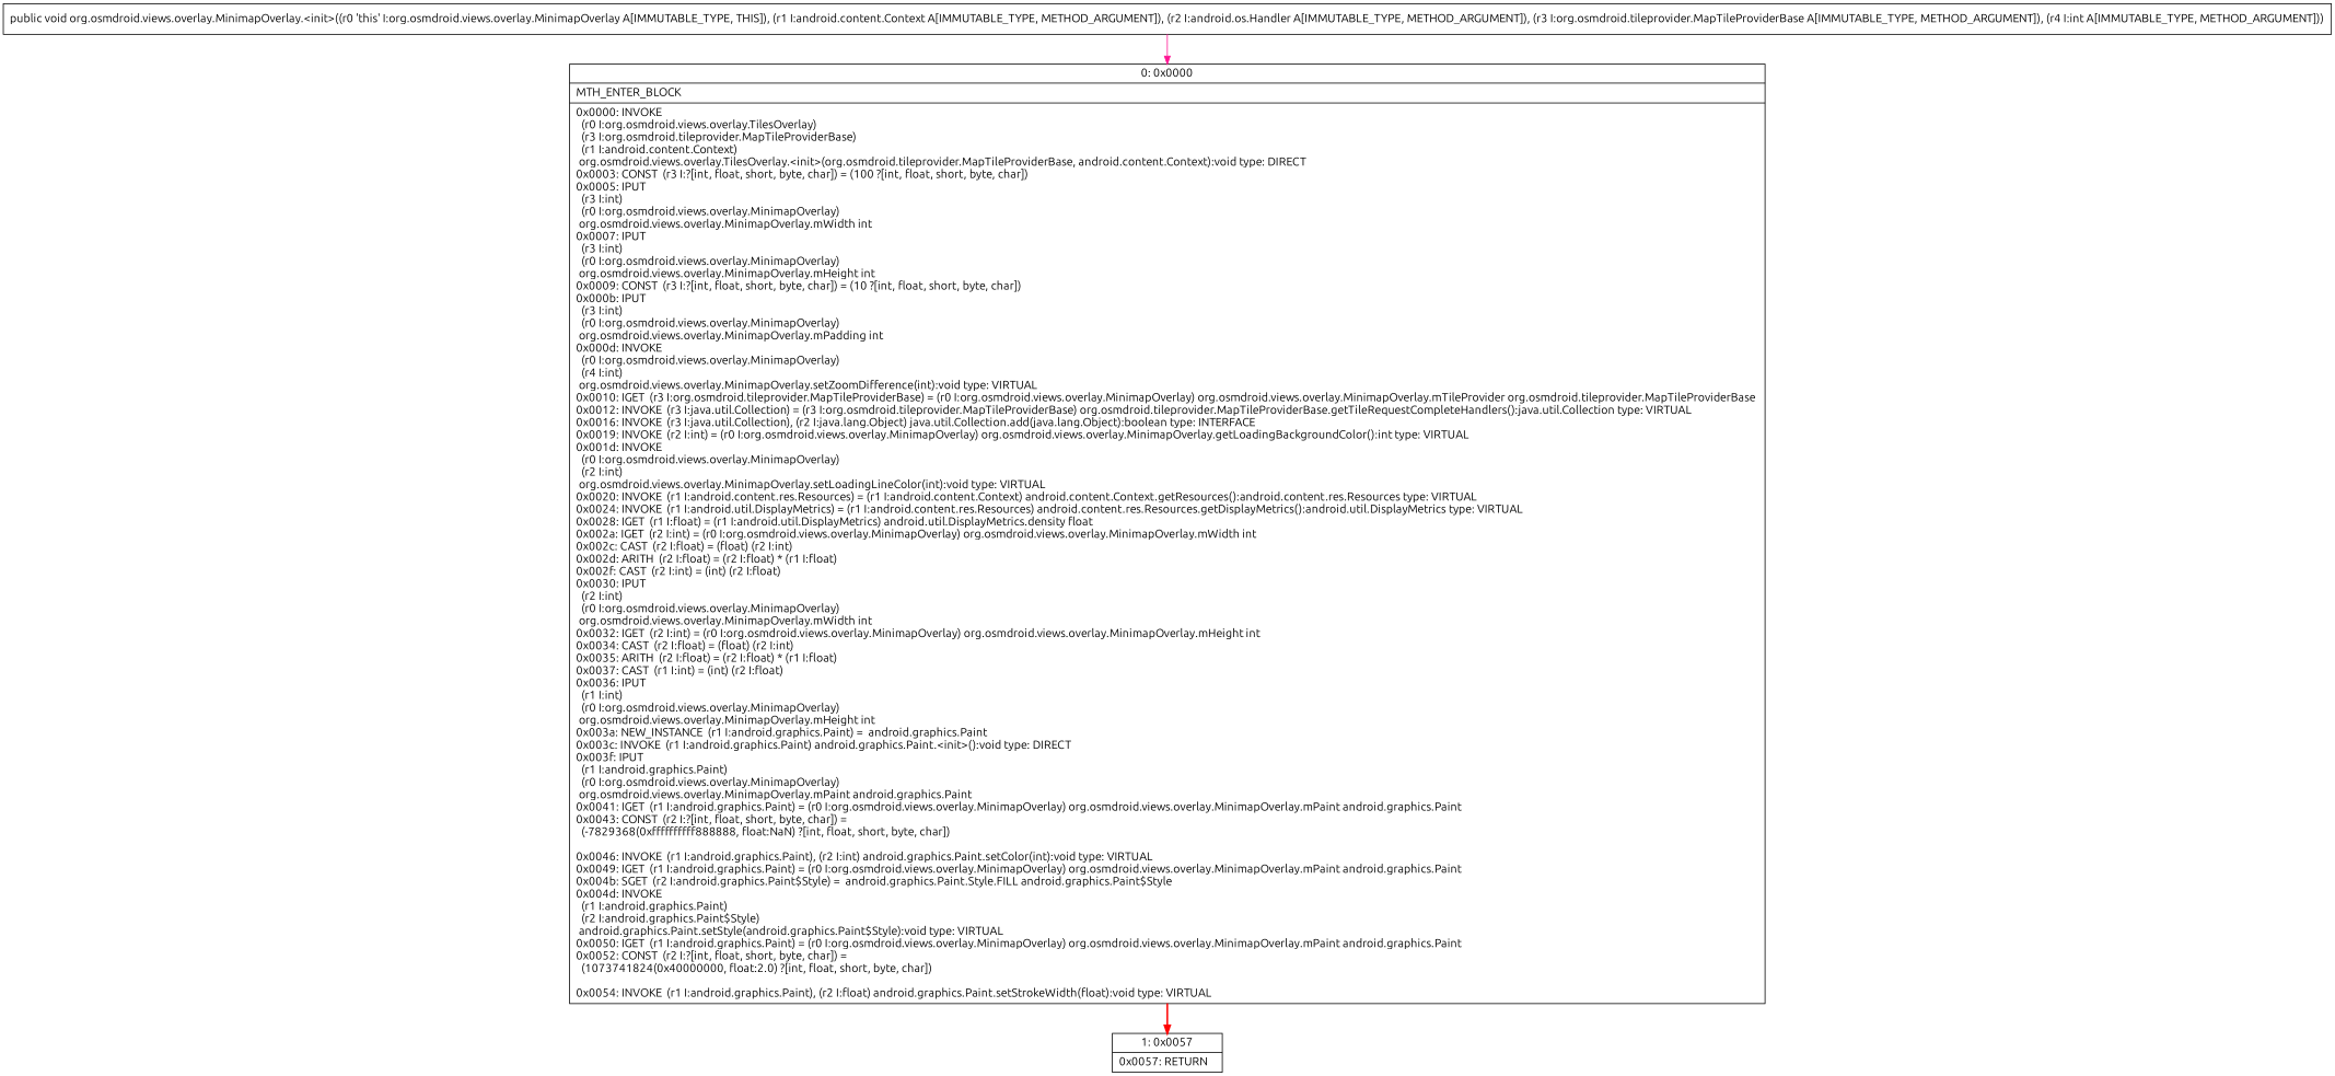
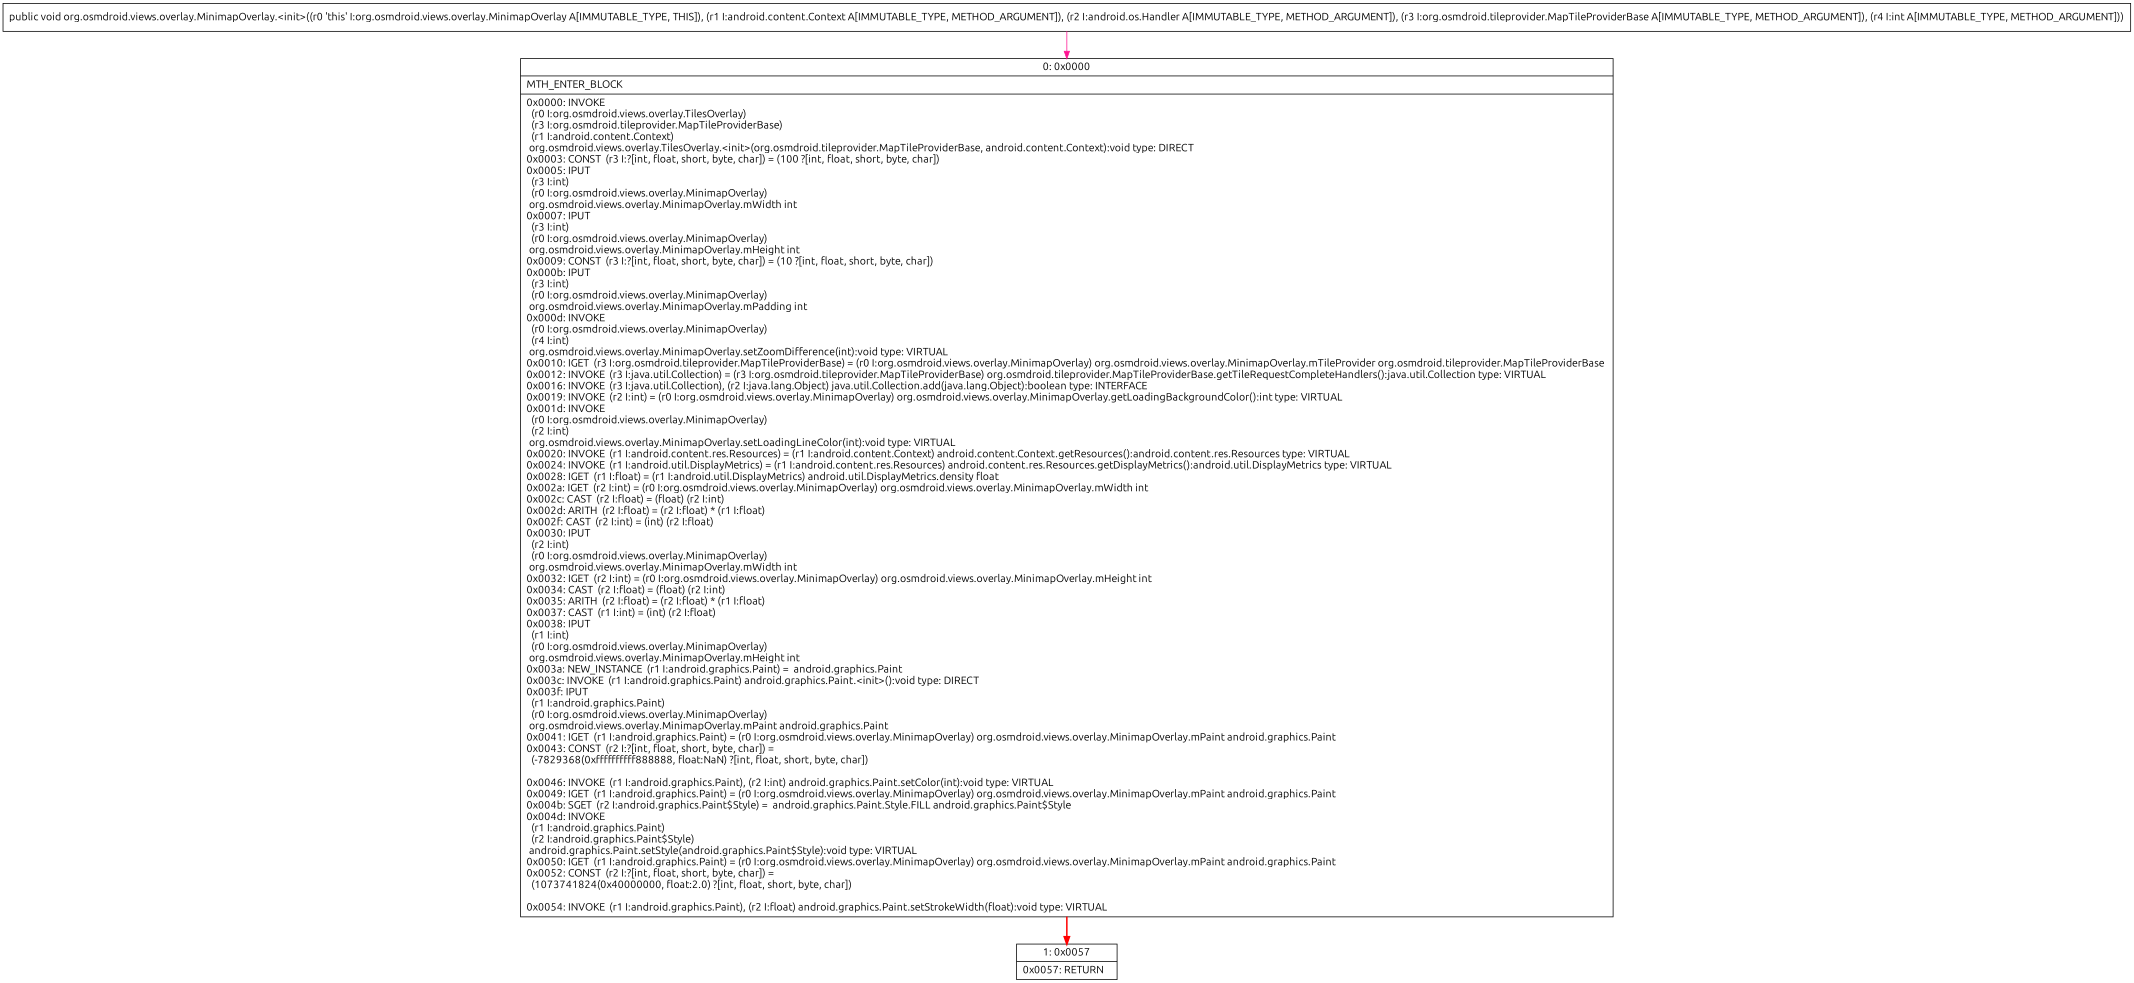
  digraph {
    fontname=Ubuntu
    node [shape=record fontname=Ubuntu]
    edge [fontname=Ubuntu]
-   n1 [label="{0\:\ 0x0000|MTH_ENTER_BLOCK\l|0x0000: INVOKE  \l  (r0 I:org.osmdroid.views.overlay.TilesOverlay)\l  (r3 I:org.osmdroid.tileprovider.MapTileProviderBase)\l  (r1 I:android.content.Context)\l org.osmdroid.views.overlay.TilesOverlay.\<init\>(org.osmdroid.tileprovider.MapTileProviderBase, android.content.Context):void type: DIRECT \l0x0003: CONST  (r3 I:?[int, float, short, byte, char]) = (100 ?[int, float, short, byte, char]) \l0x0005: IPUT  \l  (r3 I:int)\l  (r0 I:org.osmdroid.views.overlay.MinimapOverlay)\l org.osmdroid.views.overlay.MinimapOverlay.mWidth int \l0x0007: IPUT  \l  (r3 I:int)\l  (r0 I:org.osmdroid.views.overlay.MinimapOverlay)\l org.osmdroid.views.overlay.MinimapOverlay.mHeight int \l0x0009: CONST  (r3 I:?[int, float, short, byte, char]) = (10 ?[int, float, short, byte, char]) \l0x000b: IPUT  \l  (r3 I:int)\l  (r0 I:org.osmdroid.views.overlay.MinimapOverlay)\l org.osmdroid.views.overlay.MinimapOverlay.mPadding int \l0x000d: INVOKE  \l  (r0 I:org.osmdroid.views.overlay.MinimapOverlay)\l  (r4 I:int)\l org.osmdroid.views.overlay.MinimapOverlay.setZoomDifference(int):void type: VIRTUAL \l0x0010: IGET  (r3 I:org.osmdroid.tileprovider.MapTileProviderBase) = (r0 I:org.osmdroid.views.overlay.MinimapOverlay) org.osmdroid.views.overlay.MinimapOverlay.mTileProvider org.osmdroid.tileprovider.MapTileProviderBase \l0x0012: INVOKE  (r3 I:java.util.Collection) = (r3 I:org.osmdroid.tileprovider.MapTileProviderBase) org.osmdroid.tileprovider.MapTileProviderBase.getTileRequestCompleteHandlers():java.util.Collection type: VIRTUAL \l0x0016: INVOKE  (r3 I:java.util.Collection), (r2 I:java.lang.Object) java.util.Collection.add(java.lang.Object):boolean type: INTERFACE \l0x0019: INVOKE  (r2 I:int) = (r0 I:org.osmdroid.views.overlay.MinimapOverlay) org.osmdroid.views.overlay.MinimapOverlay.getLoadingBackgroundColor():int type: VIRTUAL \l0x001d: INVOKE  \l  (r0 I:org.osmdroid.views.overlay.MinimapOverlay)\l  (r2 I:int)\l org.osmdroid.views.overlay.MinimapOverlay.setLoadingLineColor(int):void type: VIRTUAL \l0x0020: INVOKE  (r1 I:android.content.res.Resources) = (r1 I:android.content.Context) android.content.Context.getResources():android.content.res.Resources type: VIRTUAL \l0x0024: INVOKE  (r1 I:android.util.DisplayMetrics) = (r1 I:android.content.res.Resources) android.content.res.Resources.getDisplayMetrics():android.util.DisplayMetrics type: VIRTUAL \l0x0028: IGET  (r1 I:float) = (r1 I:android.util.DisplayMetrics) android.util.DisplayMetrics.density float \l0x002a: IGET  (r2 I:int) = (r0 I:org.osmdroid.views.overlay.MinimapOverlay) org.osmdroid.views.overlay.MinimapOverlay.mWidth int \l0x002c: CAST  (r2 I:float) = (float) (r2 I:int) \l0x002d: ARITH  (r2 I:float) = (r2 I:float) * (r1 I:float) \l0x002f: CAST  (r2 I:int) = (int) (r2 I:float) \l0x0030: IPUT  \l  (r2 I:int)\l  (r0 I:org.osmdroid.views.overlay.MinimapOverlay)\l org.osmdroid.views.overlay.MinimapOverlay.mWidth int \l0x0032: IGET  (r2 I:int) = (r0 I:org.osmdroid.views.overlay.MinimapOverlay) org.osmdroid.views.overlay.MinimapOverlay.mHeight int \l0x0034: CAST  (r2 I:float) = (float) (r2 I:int) \l0x0035: ARITH  (r2 I:float) = (r2 I:float) * (r1 I:float) \l0x0037: CAST  (r1 I:int) = (int) (r2 I:float) \l0x0036: IPUT  \l  (r1 I:int)\l  (r0 I:org.osmdroid.views.overlay.MinimapOverlay)\l org.osmdroid.views.overlay.MinimapOverlay.mHeight int \l0x003a: NEW_INSTANCE  (r1 I:android.graphics.Paint) =  android.graphics.Paint \l0x003c: INVOKE  (r1 I:android.graphics.Paint) android.graphics.Paint.\<init\>():void type: DIRECT \l0x003f: IPUT  \l  (r1 I:android.graphics.Paint)\l  (r0 I:org.osmdroid.views.overlay.MinimapOverlay)\l org.osmdroid.views.overlay.MinimapOverlay.mPaint android.graphics.Paint \l0x0041: IGET  (r1 I:android.graphics.Paint) = (r0 I:org.osmdroid.views.overlay.MinimapOverlay) org.osmdroid.views.overlay.MinimapOverlay.mPaint android.graphics.Paint \l0x0043: CONST  (r2 I:?[int, float, short, byte, char]) = \l  (\-7829368(0xffffffffff888888, float:NaN) ?[int, float, short, byte, char])\l \l0x0046: INVOKE  (r1 I:android.graphics.Paint), (r2 I:int) android.graphics.Paint.setColor(int):void type: VIRTUAL \l0x0049: IGET  (r1 I:android.graphics.Paint) = (r0 I:org.osmdroid.views.overlay.MinimapOverlay) org.osmdroid.views.overlay.MinimapOverlay.mPaint android.graphics.Paint \l0x004b: SGET  (r2 I:android.graphics.Paint$Style) =  android.graphics.Paint.Style.FILL android.graphics.Paint$Style \l0x004d: INVOKE  \l  (r1 I:android.graphics.Paint)\l  (r2 I:android.graphics.Paint$Style)\l android.graphics.Paint.setStyle(android.graphics.Paint$Style):void type: VIRTUAL \l0x0050: IGET  (r1 I:android.graphics.Paint) = (r0 I:org.osmdroid.views.overlay.MinimapOverlay) org.osmdroid.views.overlay.MinimapOverlay.mPaint android.graphics.Paint \l0x0052: CONST  (r2 I:?[int, float, short, byte, char]) = \l  (1073741824(0x40000000, float:2.0) ?[int, float, short, byte, char])\l \l0x0054: INVOKE  (r1 I:android.graphics.Paint), (r2 I:float) android.graphics.Paint.setStrokeWidth(float):void type: VIRTUAL \l}"]
+   n1 [label="{0\:\ 0x0000|MTH_ENTER_BLOCK\l|0x0000: INVOKE  \l  (r0 I:org.osmdroid.views.overlay.TilesOverlay)\l  (r3 I:org.osmdroid.tileprovider.MapTileProviderBase)\l  (r1 I:android.content.Context)\l org.osmdroid.views.overlay.TilesOverlay.\<init\>(org.osmdroid.tileprovider.MapTileProviderBase, android.content.Context):void type: DIRECT \l0x0003: CONST  (r3 I:?[int, float, short, byte, char]) = (100 ?[int, float, short, byte, char]) \l0x0005: IPUT  \l  (r3 I:int)\l  (r0 I:org.osmdroid.views.overlay.MinimapOverlay)\l org.osmdroid.views.overlay.MinimapOverlay.mWidth int \l0x0007: IPUT  \l  (r3 I:int)\l  (r0 I:org.osmdroid.views.overlay.MinimapOverlay)\l org.osmdroid.views.overlay.MinimapOverlay.mHeight int \l0x0009: CONST  (r3 I:?[int, float, short, byte, char]) = (10 ?[int, float, short, byte, char]) \l0x000b: IPUT  \l  (r3 I:int)\l  (r0 I:org.osmdroid.views.overlay.MinimapOverlay)\l org.osmdroid.views.overlay.MinimapOverlay.mPadding int \l0x000d: INVOKE  \l  (r0 I:org.osmdroid.views.overlay.MinimapOverlay)\l  (r4 I:int)\l org.osmdroid.views.overlay.MinimapOverlay.setZoomDifference(int):void type: VIRTUAL \l0x0010: IGET  (r3 I:org.osmdroid.tileprovider.MapTileProviderBase) = (r0 I:org.osmdroid.views.overlay.MinimapOverlay) org.osmdroid.views.overlay.MinimapOverlay.mTileProvider org.osmdroid.tileprovider.MapTileProviderBase \l0x0012: INVOKE  (r3 I:java.util.Collection) = (r3 I:org.osmdroid.tileprovider.MapTileProviderBase) org.osmdroid.tileprovider.MapTileProviderBase.getTileRequestCompleteHandlers():java.util.Collection type: VIRTUAL \l0x0016: INVOKE  (r3 I:java.util.Collection), (r2 I:java.lang.Object) java.util.Collection.add(java.lang.Object):boolean type: INTERFACE \l0x0019: INVOKE  (r2 I:int) = (r0 I:org.osmdroid.views.overlay.MinimapOverlay) org.osmdroid.views.overlay.MinimapOverlay.getLoadingBackgroundColor():int type: VIRTUAL \l0x001d: INVOKE  \l  (r0 I:org.osmdroid.views.overlay.MinimapOverlay)\l  (r2 I:int)\l org.osmdroid.views.overlay.MinimapOverlay.setLoadingLineColor(int):void type: VIRTUAL \l0x0020: INVOKE  (r1 I:android.content.res.Resources) = (r1 I:android.content.Context) android.content.Context.getResources():android.content.res.Resources type: VIRTUAL \l0x0024: INVOKE  (r1 I:android.util.DisplayMetrics) = (r1 I:android.content.res.Resources) android.content.res.Resources.getDisplayMetrics():android.util.DisplayMetrics type: VIRTUAL \l0x0028: IGET  (r1 I:float) = (r1 I:android.util.DisplayMetrics) android.util.DisplayMetrics.density float \l0x002a: IGET  (r2 I:int) = (r0 I:org.osmdroid.views.overlay.MinimapOverlay) org.osmdroid.views.overlay.MinimapOverlay.mWidth int \l0x002c: CAST  (r2 I:float) = (float) (r2 I:int) \l0x002d: ARITH  (r2 I:float) = (r2 I:float) * (r1 I:float) \l0x002f: CAST  (r2 I:int) = (int) (r2 I:float) \l0x0030: IPUT  \l  (r2 I:int)\l  (r0 I:org.osmdroid.views.overlay.MinimapOverlay)\l org.osmdroid.views.overlay.MinimapOverlay.mWidth int \l0x0032: IGET  (r2 I:int) = (r0 I:org.osmdroid.views.overlay.MinimapOverlay) org.osmdroid.views.overlay.MinimapOverlay.mHeight int \l0x0034: CAST  (r2 I:float) = (float) (r2 I:int) \l0x0035: ARITH  (r2 I:float) = (r2 I:float) * (r1 I:float) \l0x0037: CAST  (r1 I:int) = (int) (r2 I:float) \l0x0038: IPUT  \l  (r1 I:int)\l  (r0 I:org.osmdroid.views.overlay.MinimapOverlay)\l org.osmdroid.views.overlay.MinimapOverlay.mHeight int \l0x003a: NEW_INSTANCE  (r1 I:android.graphics.Paint) =  android.graphics.Paint \l0x003c: INVOKE  (r1 I:android.graphics.Paint) android.graphics.Paint.\<init\>():void type: DIRECT \l0x003f: IPUT  \l  (r1 I:android.graphics.Paint)\l  (r0 I:org.osmdroid.views.overlay.MinimapOverlay)\l org.osmdroid.views.overlay.MinimapOverlay.mPaint android.graphics.Paint \l0x0041: IGET  (r1 I:android.graphics.Paint) = (r0 I:org.osmdroid.views.overlay.MinimapOverlay) org.osmdroid.views.overlay.MinimapOverlay.mPaint android.graphics.Paint \l0x0043: CONST  (r2 I:?[int, float, short, byte, char]) = \l  (\-7829368(0xffffffffff888888, float:NaN) ?[int, float, short, byte, char])\l \l0x0046: INVOKE  (r1 I:android.graphics.Paint), (r2 I:int) android.graphics.Paint.setColor(int):void type: VIRTUAL \l0x0049: IGET  (r1 I:android.graphics.Paint) = (r0 I:org.osmdroid.views.overlay.MinimapOverlay) org.osmdroid.views.overlay.MinimapOverlay.mPaint android.graphics.Paint \l0x004b: SGET  (r2 I:android.graphics.Paint$Style) =  android.graphics.Paint.Style.FILL android.graphics.Paint$Style \l0x004d: INVOKE  \l  (r1 I:android.graphics.Paint)\l  (r2 I:android.graphics.Paint$Style)\l android.graphics.Paint.setStyle(android.graphics.Paint$Style):void type: VIRTUAL \l0x0050: IGET  (r1 I:android.graphics.Paint) = (r0 I:org.osmdroid.views.overlay.MinimapOverlay) org.osmdroid.views.overlay.MinimapOverlay.mPaint android.graphics.Paint \l0x0052: CONST  (r2 I:?[int, float, short, byte, char]) = \l  (1073741824(0x40000000, float:2.0) ?[int, float, short, byte, char])\l \l0x0054: INVOKE  (r1 I:android.graphics.Paint), (r2 I:float) android.graphics.Paint.setStrokeWidth(float):void type: VIRTUAL \l}"]
    n2 [label="{1\:\ 0x0057|0x0057: RETURN   \l}"]
    n3 [label="{public void org.osmdroid.views.overlay.MinimapOverlay.\<init\>((r0 'this' I:org.osmdroid.views.overlay.MinimapOverlay A[IMMUTABLE_TYPE, THIS]), (r1 I:android.content.Context A[IMMUTABLE_TYPE, METHOD_ARGUMENT]), (r2 I:android.os.Handler A[IMMUTABLE_TYPE, METHOD_ARGUMENT]), (r3 I:org.osmdroid.tileprovider.MapTileProviderBase A[IMMUTABLE_TYPE, METHOD_ARGUMENT]), (r4 I:int A[IMMUTABLE_TYPE, METHOD_ARGUMENT])) }"]
    n1 -> n2 [color=red style=bold]
    n3 -> n1 [color=deeppink style=solid]
  }
